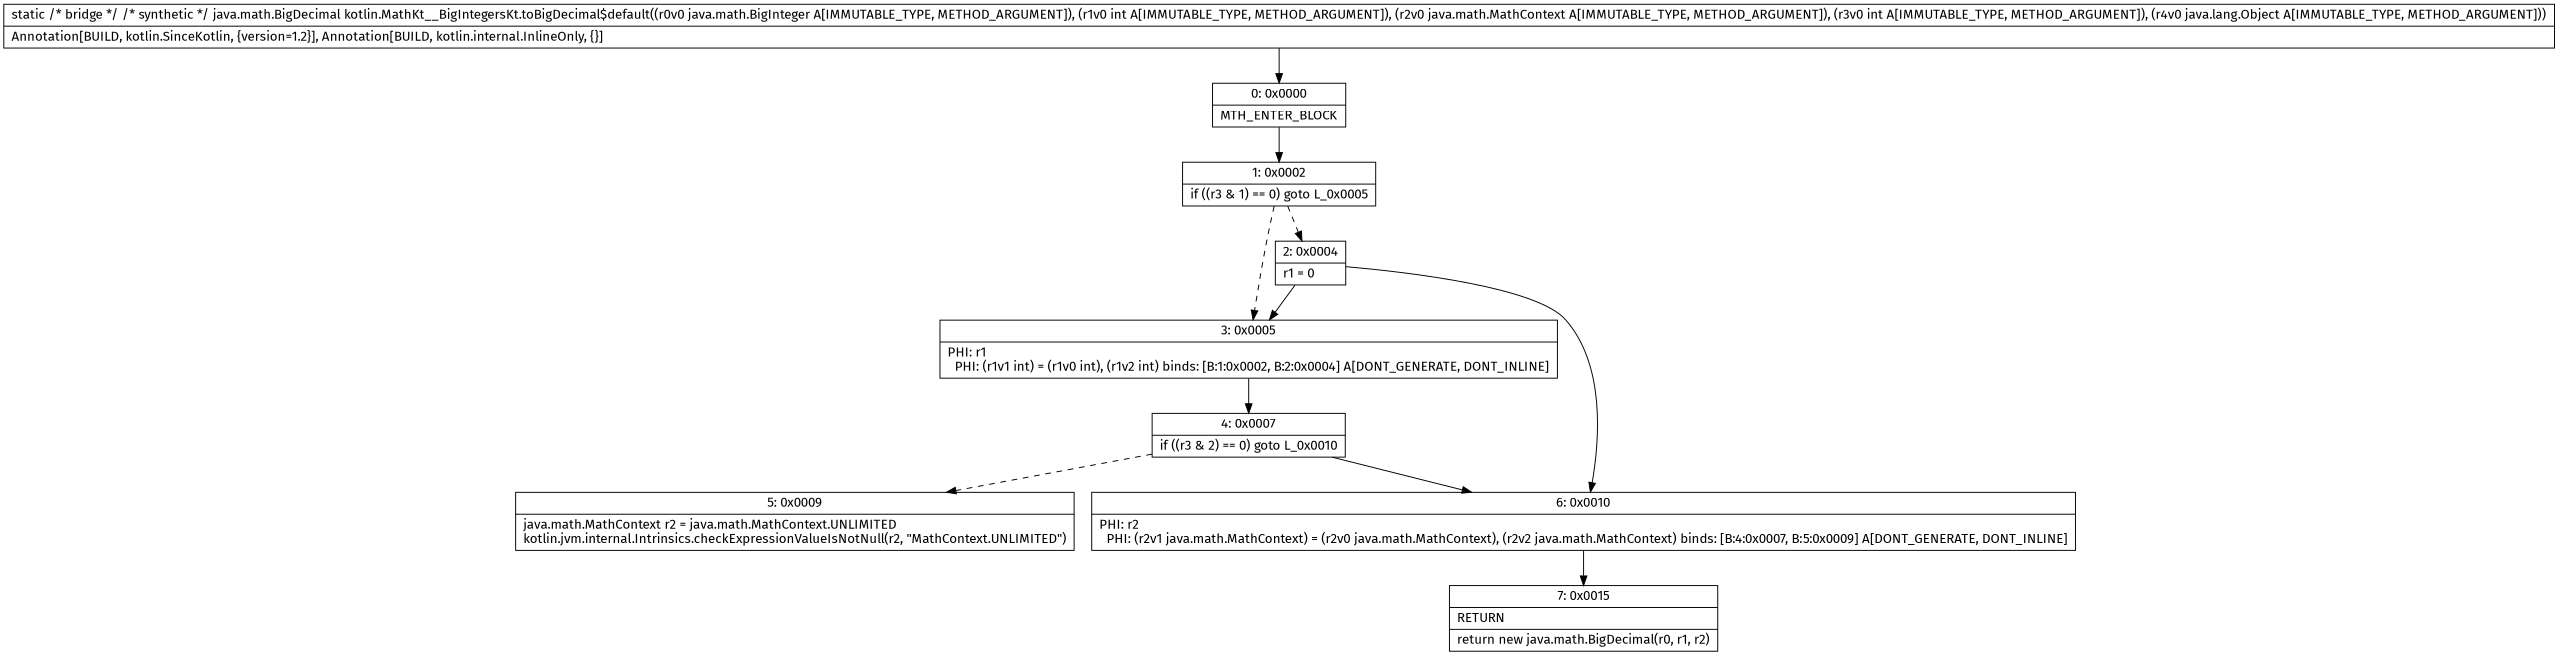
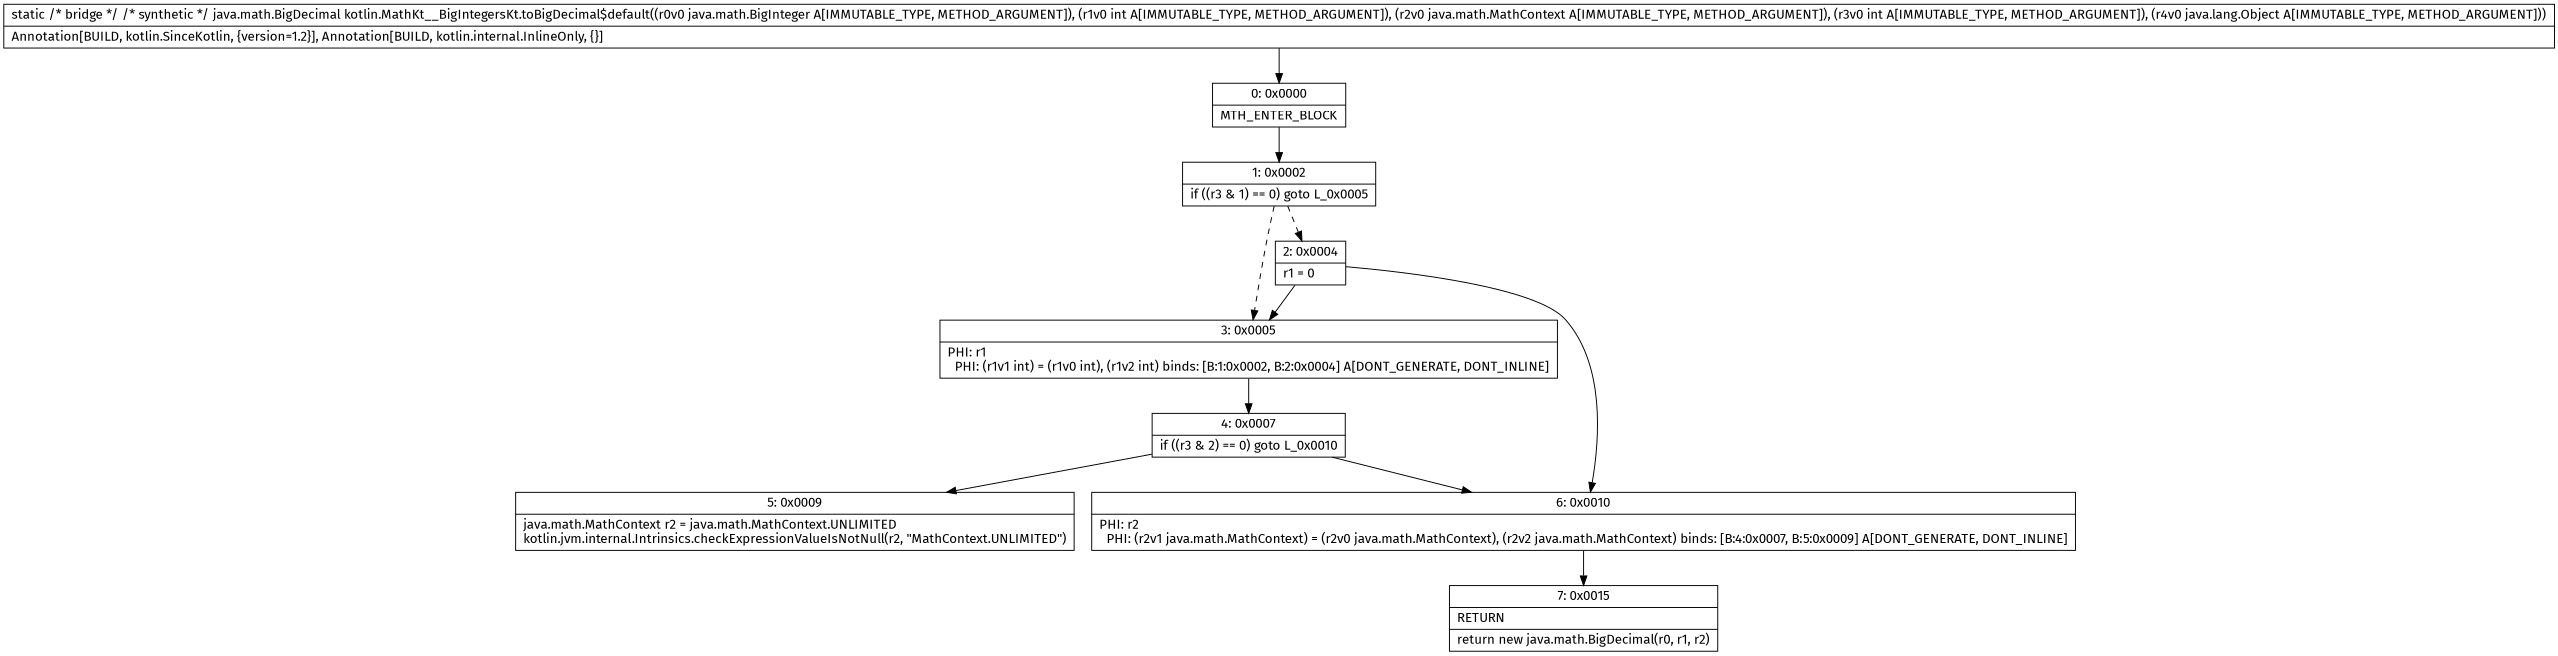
  digraph {
    fontname="Fira Sans"
    node [fontname="Fira Sans" shape=record]
    edge [fontname="Fira Sans"]
    n1 [label="{0\:\ 0x0000|MTH_ENTER_BLOCK\l}"]
    n2 [label="{1\:\ 0x0002|if ((r3 & 1) == 0) goto L_0x0005\l}"]
    n3 [label="{2\:\ 0x0004|r1 = 0\l}"]
    n4 [label="{3\:\ 0x0005|PHI: r1 \l  PHI: (r1v1 int) = (r1v0 int), (r1v2 int) binds: [B:1:0x0002, B:2:0x0004] A[DONT_GENERATE, DONT_INLINE]\l}"]
    n5 [label="{6\:\ 0x0010|PHI: r2 \l  PHI: (r2v1 java.math.MathContext) = (r2v0 java.math.MathContext), (r2v2 java.math.MathContext) binds: [B:4:0x0007, B:5:0x0009] A[DONT_GENERATE, DONT_INLINE]\l}"]
    n6 [label="{4\:\ 0x0007|if ((r3 & 2) == 0) goto L_0x0010\l}"]
    n7 [label="{5\:\ 0x0009|java.math.MathContext r2 = java.math.MathContext.UNLIMITED\lkotlin.jvm.internal.Intrinsics.checkExpressionValueIsNotNull(r2, \"MathContext.UNLIMITED\")\l}"]
    n8 [label="{7\:\ 0x0015|RETURN\l|return new java.math.BigDecimal(r0, r1, r2)\l}"]
    n9 [label="{static \/* bridge *\/ \/* synthetic *\/ java.math.BigDecimal kotlin.MathKt__BigIntegersKt.toBigDecimal$default((r0v0 java.math.BigInteger A[IMMUTABLE_TYPE, METHOD_ARGUMENT]), (r1v0 int A[IMMUTABLE_TYPE, METHOD_ARGUMENT]), (r2v0 java.math.MathContext A[IMMUTABLE_TYPE, METHOD_ARGUMENT]), (r3v0 int A[IMMUTABLE_TYPE, METHOD_ARGUMENT]), (r4v0 java.lang.Object A[IMMUTABLE_TYPE, METHOD_ARGUMENT]))  | Annotation[BUILD, kotlin.SinceKotlin, \{version=1.2\}], Annotation[BUILD, kotlin.internal.InlineOnly, \{\}]\l}"]
    n1 -> n2
    n2 -> n3 [style=dashed]
    n2 -> n4 [style=dashed]
    n3 -> n4
    n3 -> n5
    n4 -> n6
    n5 -> n8
    n6 -> n5
-   n6 -> n7 [style=dashed]
+   n6 -> n7 [style=solid]
    n9 -> n1
  }
